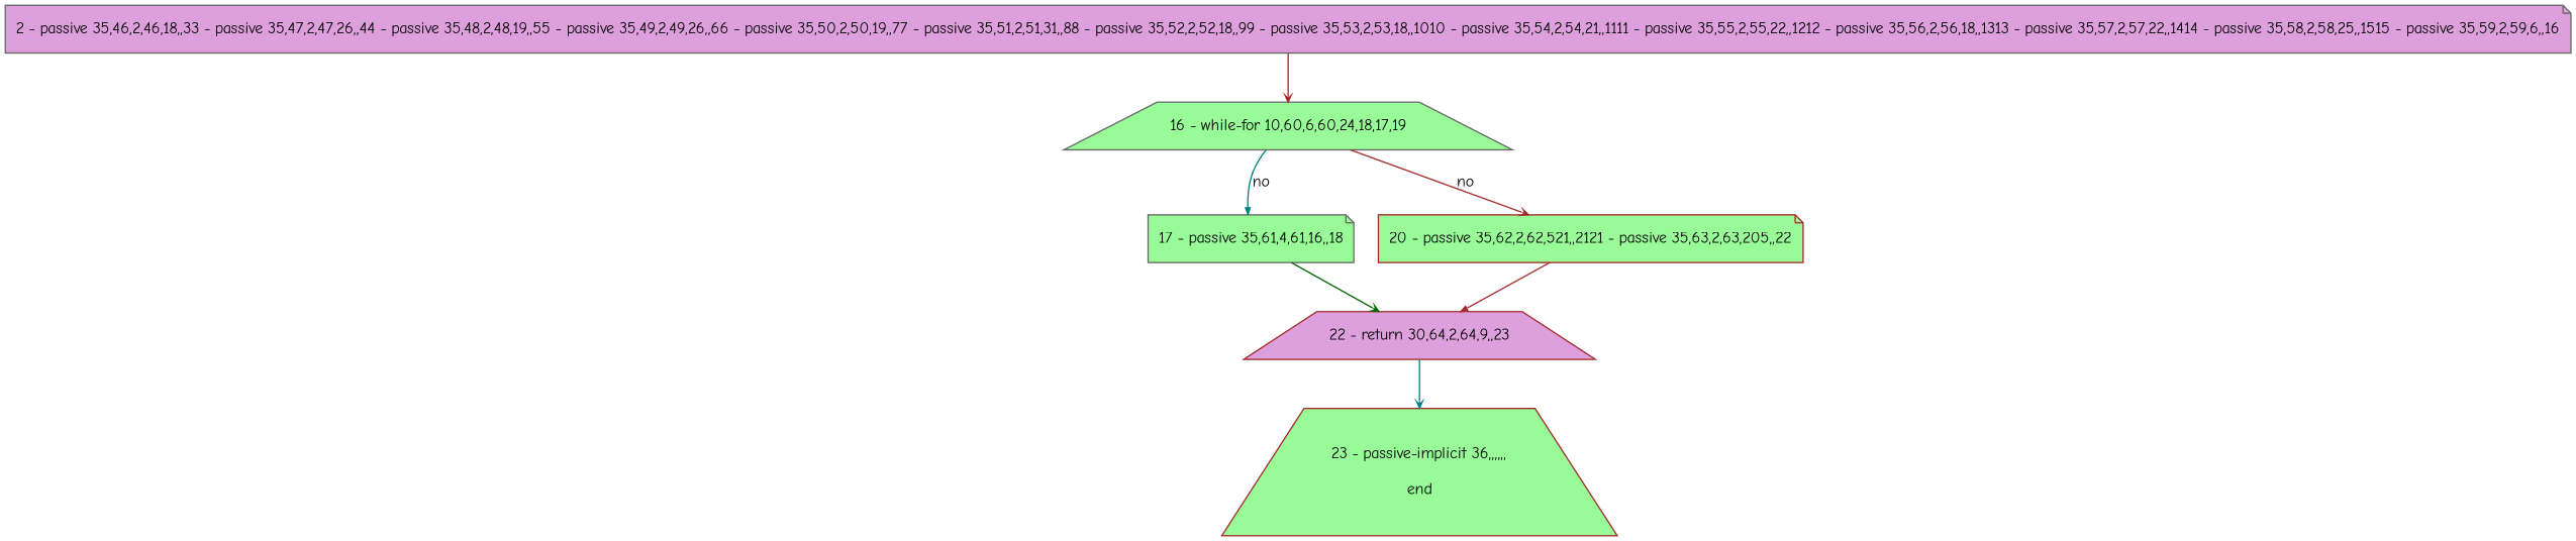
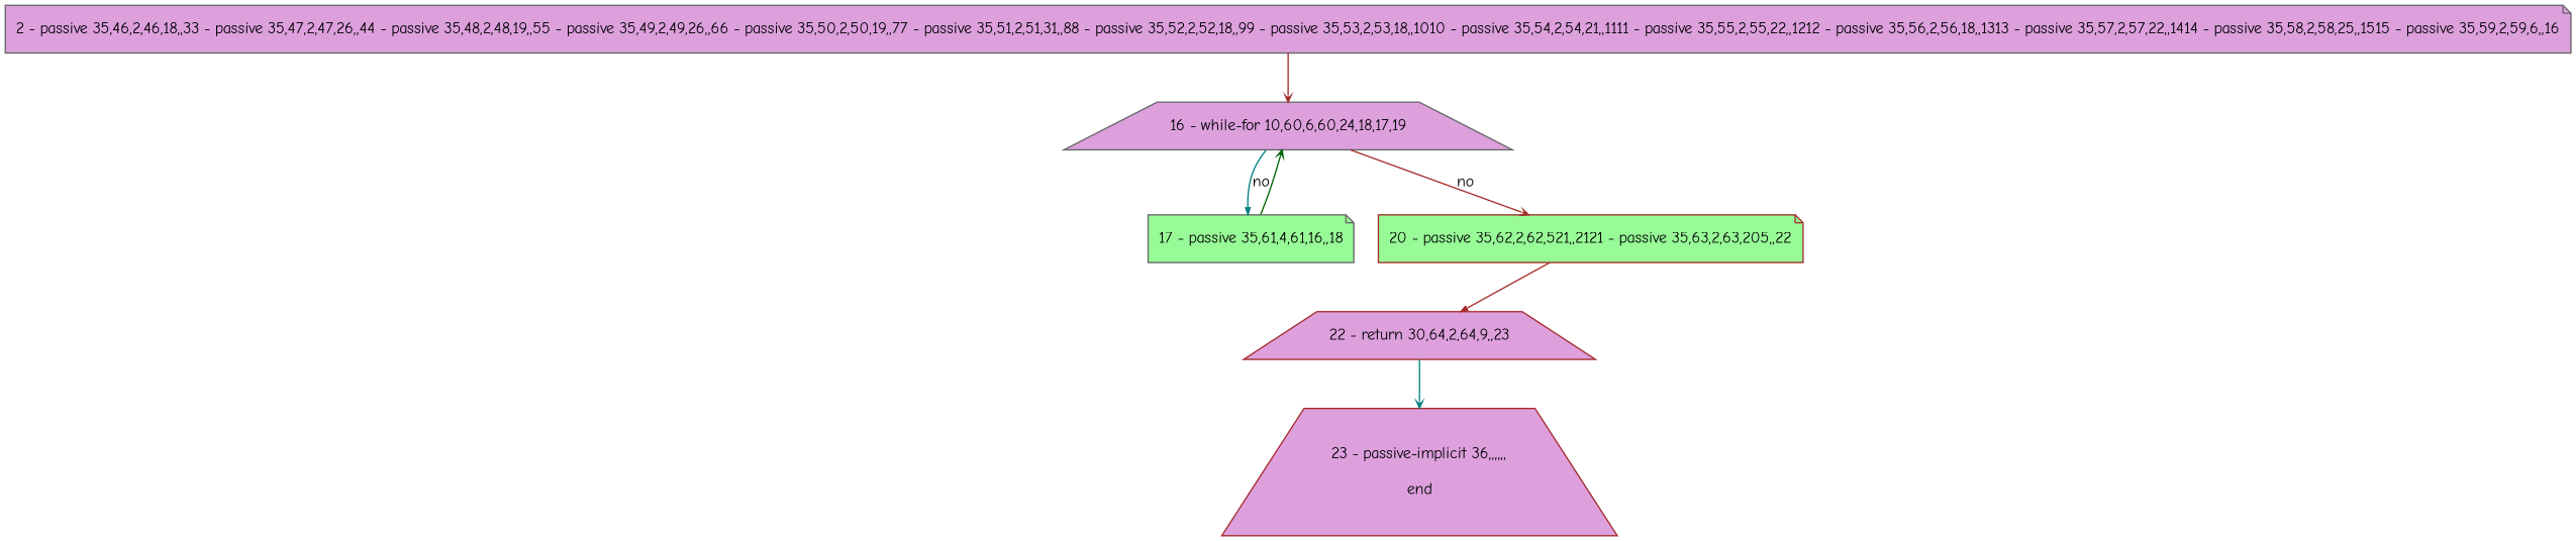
  digraph {
    bgcolor=white
    compound=true
    fillcolor="#FFFFCC"
    fontname="Comic Neue"
    fontsize=12
    pack=true
    packmode=clust
    style="rounded,filled"
    node [color=gray40 compound=true fillcolor=palegreen fixedsize=false fontname="Comic Neue" fontsize=12 node_initialized=no shape=note style=filled]
    edge [arrowhead=vee arrowsize=0.5 arrowtail=none color=brown compound=true dir=forward fontcolor=black fontname="Comic Neue" fontsize=12]
    n1 [fillcolor=plum label="2 - passive 35,46,2,46,18,,33 - passive 35,47,2,47,26,,44 - passive 35,48,2,48,19,,55 - passive 35,49,2,49,26,,66 - passive 35,50,2,50,19,,77 - passive 35,51,2,51,31,,88 - passive 35,52,2,52,18,,99 - passive 35,53,2,53,18,,1010 - passive 35,54,2,54,21,,1111 - passive 35,55,2,55,22,,1212 - passive 35,56,2,56,18,,1313 - passive 35,57,2,57,22,,1414 - passive 35,58,2,58,25,,1515 - passive 35,59,2,59,6,,16"]
-   n2 [label="16 - while-for 10,60,6,60,24,18,17,19" shape=trapezium]
+   n2 [fillcolor=plum label="16 - while-for 10,60,6,60,24,18,17,19" shape=trapezium]
    n3 [label="17 - passive 35,61,4,61,16,,18"]
    n4 [color=brown label="20 - passive 35,62,2,62,521,,2121 - passive 35,63,2,63,205,,22"]
    n5 [color=brown fillcolor=plum label="22 - return 30,64,2,64,9,,23" shape=trapezium]
-   n6 [color=brown label="23 - passive-implicit 36,,,,,,\n\nend" shape=trapezium]
+   n6 [color=brown fillcolor=plum label="23 - passive-implicit 36,,,,,,\n\nend" shape=trapezium]
    n1 -> n2
    n2 -> n3 [arrowhead=normal color=teal label=no]
    n2 -> n4 [label=no]
-   n3 -> n5 [color=darkgreen]
+   n3 -> n2 [color=darkgreen]
    n4 -> n5 [arrowhead=normal]
    n5 -> n6 [color=teal]
  }
